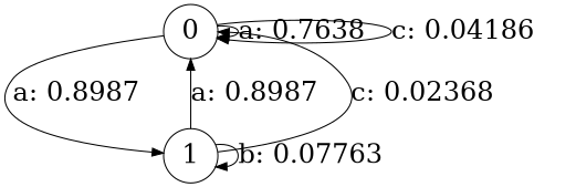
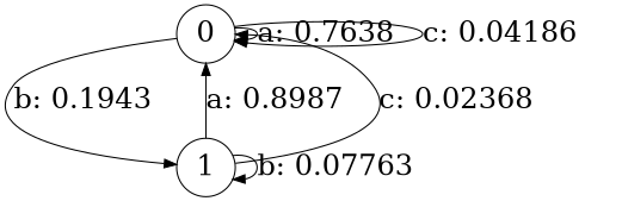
  digraph {
    node [fontsize=24 shape=circle]
    edge [fontsize=24]
    0
    1
    0 -> 0 [label="a: 0.7638   "]
    0 -> 0 [label="c: 0.04186  "]
-   0 -> 1 [label="a: 0.8987   "]
+   0 -> 1 [label="b: 0.1943   "]
    1 -> 0 [label="a: 0.8987   "]
    1 -> 0 [label="c: 0.02368  "]
    1 -> 1 [label="b: 0.07763  "]
  }
